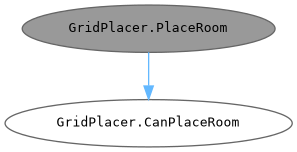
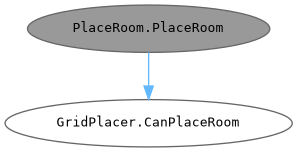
  digraph {
    rankdir=TB
    node [fontname=Consolas fontsize=10 margin=0.1 style=filled]
-   n1 [color=gray40 fillcolor=grey60 fontcolor=black height=0.2 label="GridPlacer.PlaceRoom" width=0.4]
+   n1 [color=gray40 fillcolor=grey60 fontcolor=black height=0.2 label="PlaceRoom.PlaceRoom" width=0.4]
    n2 [color=grey40 fillcolor=white height=0.2 label="GridPlacer.CanPlaceRoom" width=0.4]
    n1 -> n2 [color=steelblue1 fontname=Helvetica fontsize=10 labelfontname=Helvetica labelfontsize=10 style=solid]
  }
